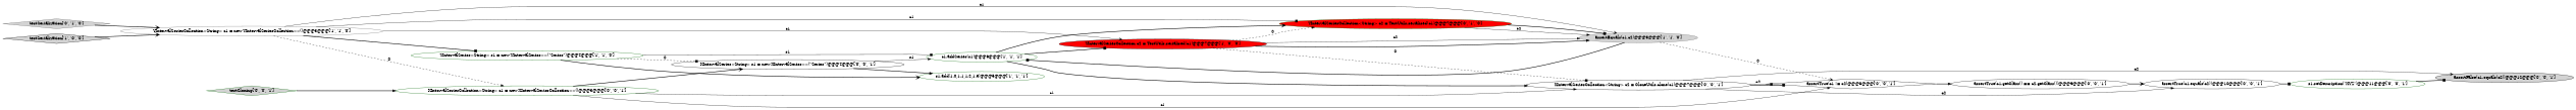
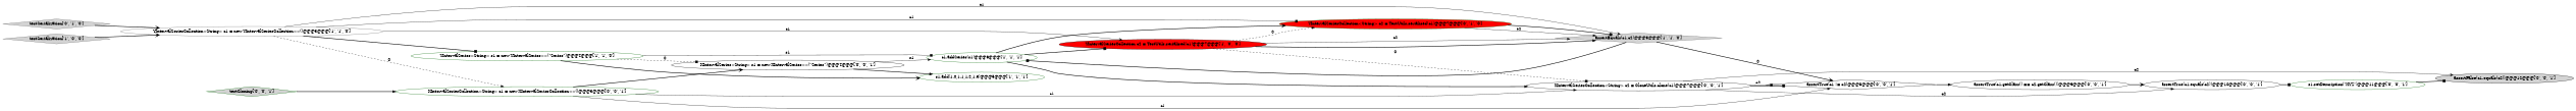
  digraph {
    rankdir=LR
    node [color=black fillcolor=white shape=ellipse style=filled]
    edge [arrowhead=normal style=bold]
    n1 [label="assertTrue(c1 != c2)@@@8@@@['0', '0', '1']" shape=diamond]
    n2 [label="assertTrue(c1.getClass() == c2.getClass())@@@9@@@['0', '0', '1']"]
    n3 [label="assertTrue(c1.equals(c2))@@@10@@@['0', '0', '1']"]
    n4 [color=darkgreen fillcolor=red label="YIntervalSeriesCollection<String> c2 = TestUtils.serialised(c1)@@@7@@@['0', '1', '0']"]
-   n5 [color=gray40 fillcolor=lightgray label="assertEquals(c1,c2)@@@8@@@['1', '1', '0']"]
+   n5 [color=gray40 fillcolor=lightgray label="assertEquals(c1,c2)@@@8@@@['1', '1', '0']" shape=diamond]
    n6 [color=darkgreen label="c1.addSeries(s1)@@@6@@@['1', '1', '1']"]
    n7 [color=darkgreen label="s1.add(1.0,1.1,1.2,1.3)@@@5@@@['1', '1', '1']"]
    n8 [label="XIntervalSeriesCollection<String> c2 = CloneUtils.clone(c1)@@@7@@@['0', '0', '1']"]
    n9 [fillcolor=red label="YIntervalSeriesCollection c2 = TestUtils.serialised(c1)@@@7@@@['1', '0', '0']"]
    n10 [color=gray40 fillcolor=lightgray label="testSerialization['0', '1', '0']" shape=diamond]
    n11 [color=gray40 label="YIntervalSeriesCollection<String> c1 = new YIntervalSeriesCollection<>()@@@3@@@['1', '1', '0']"]
    n12 [color=darkgreen label="XIntervalSeriesCollection<String> c1 = new XIntervalSeriesCollection<>()@@@3@@@['0', '0', '1']"]
    n13 [color=darkgreen label="YIntervalSeries<String> s1 = new YIntervalSeries<>(\"Series\")@@@4@@@['1', '1', '0']"]
    n14 [color=darkgreen label="s1.setDescription(\"XYZ\")@@@11@@@['0', '0', '1']"]
    n15 [fillcolor=lightgray label="assertFalse(c1.equals(c2))@@@12@@@['0', '0', '1']"]
    n16 [color=darkgreen fillcolor=lightgray label="testCloning['0', '0', '1']" shape=diamond]
    n17 [label="XIntervalSeries<String> s1 = new XIntervalSeries<>(\"Series\")@@@4@@@['0', '0', '1']"]
-   n18 [fillcolor=lightgray label="testSerialization['1', '0', '0']" shape=diamond]
+   n18 [color=gray40 fillcolor=lightgray label="testSerialization['1', '0', '0']" shape=diamond]
    n1 -> n2
    n2 -> n3 [arrowhead=vee]
    n3 -> n14 [arrowhead=box]
    n4 -> n5 [label=c2 style=solid]
    n4 -> n5 [arrowhead=box]
-   n5 -> n1 [arrowhead=vee label=0 style=dashed]
+   n5 -> n1 [arrowhead=vee label=0]
    n5 -> n6 [arrowhead=box]
    n6 -> n4 [arrowhead=vee]
    n6 -> n8
    n6 -> n9 [arrowhead=box]
    n8 -> n1 [arrowhead=box]
    n8 -> n1 [arrowhead=box label=c2 style=solid]
    n8 -> n3 [label=c2 style=solid]
    n8 -> n15 [arrowhead=vee label=c2 style=solid]
    n9 -> n4 [label=0 style=dashed]
    n9 -> n5
    n9 -> n5 [label=c2 style=solid]
    n9 -> n8 [arrowhead=box label=0 style=dashed]
    n10 -> n11 [arrowhead=vee]
    n11 -> n4 [arrowhead=box label=c1 style=solid]
    n11 -> n5 [arrowhead=vee label=c1 style=solid]
    n11 -> n9 [arrowhead=vee label=c1 style=solid]
    n11 -> n12 [label=0 style=dashed]
    n11 -> n13 [arrowhead=box]
    n12 -> n1 [label=c1 style=solid]
    n12 -> n8 [label=c1 style=solid]
    n12 -> n17 [arrowhead=vee]
    n13 -> n6 [arrowhead=box label=s1 style=solid]
    n13 -> n7 [arrowhead=vee]
    n13 -> n17 [arrowhead=box label=0 style=dashed]
    n14 -> n15 [arrowhead=box]
    n16 -> n12
    n17 -> n6 [label=s1 style=solid]
    n17 -> n7
    n18 -> n11 [arrowhead=vee]
  }
